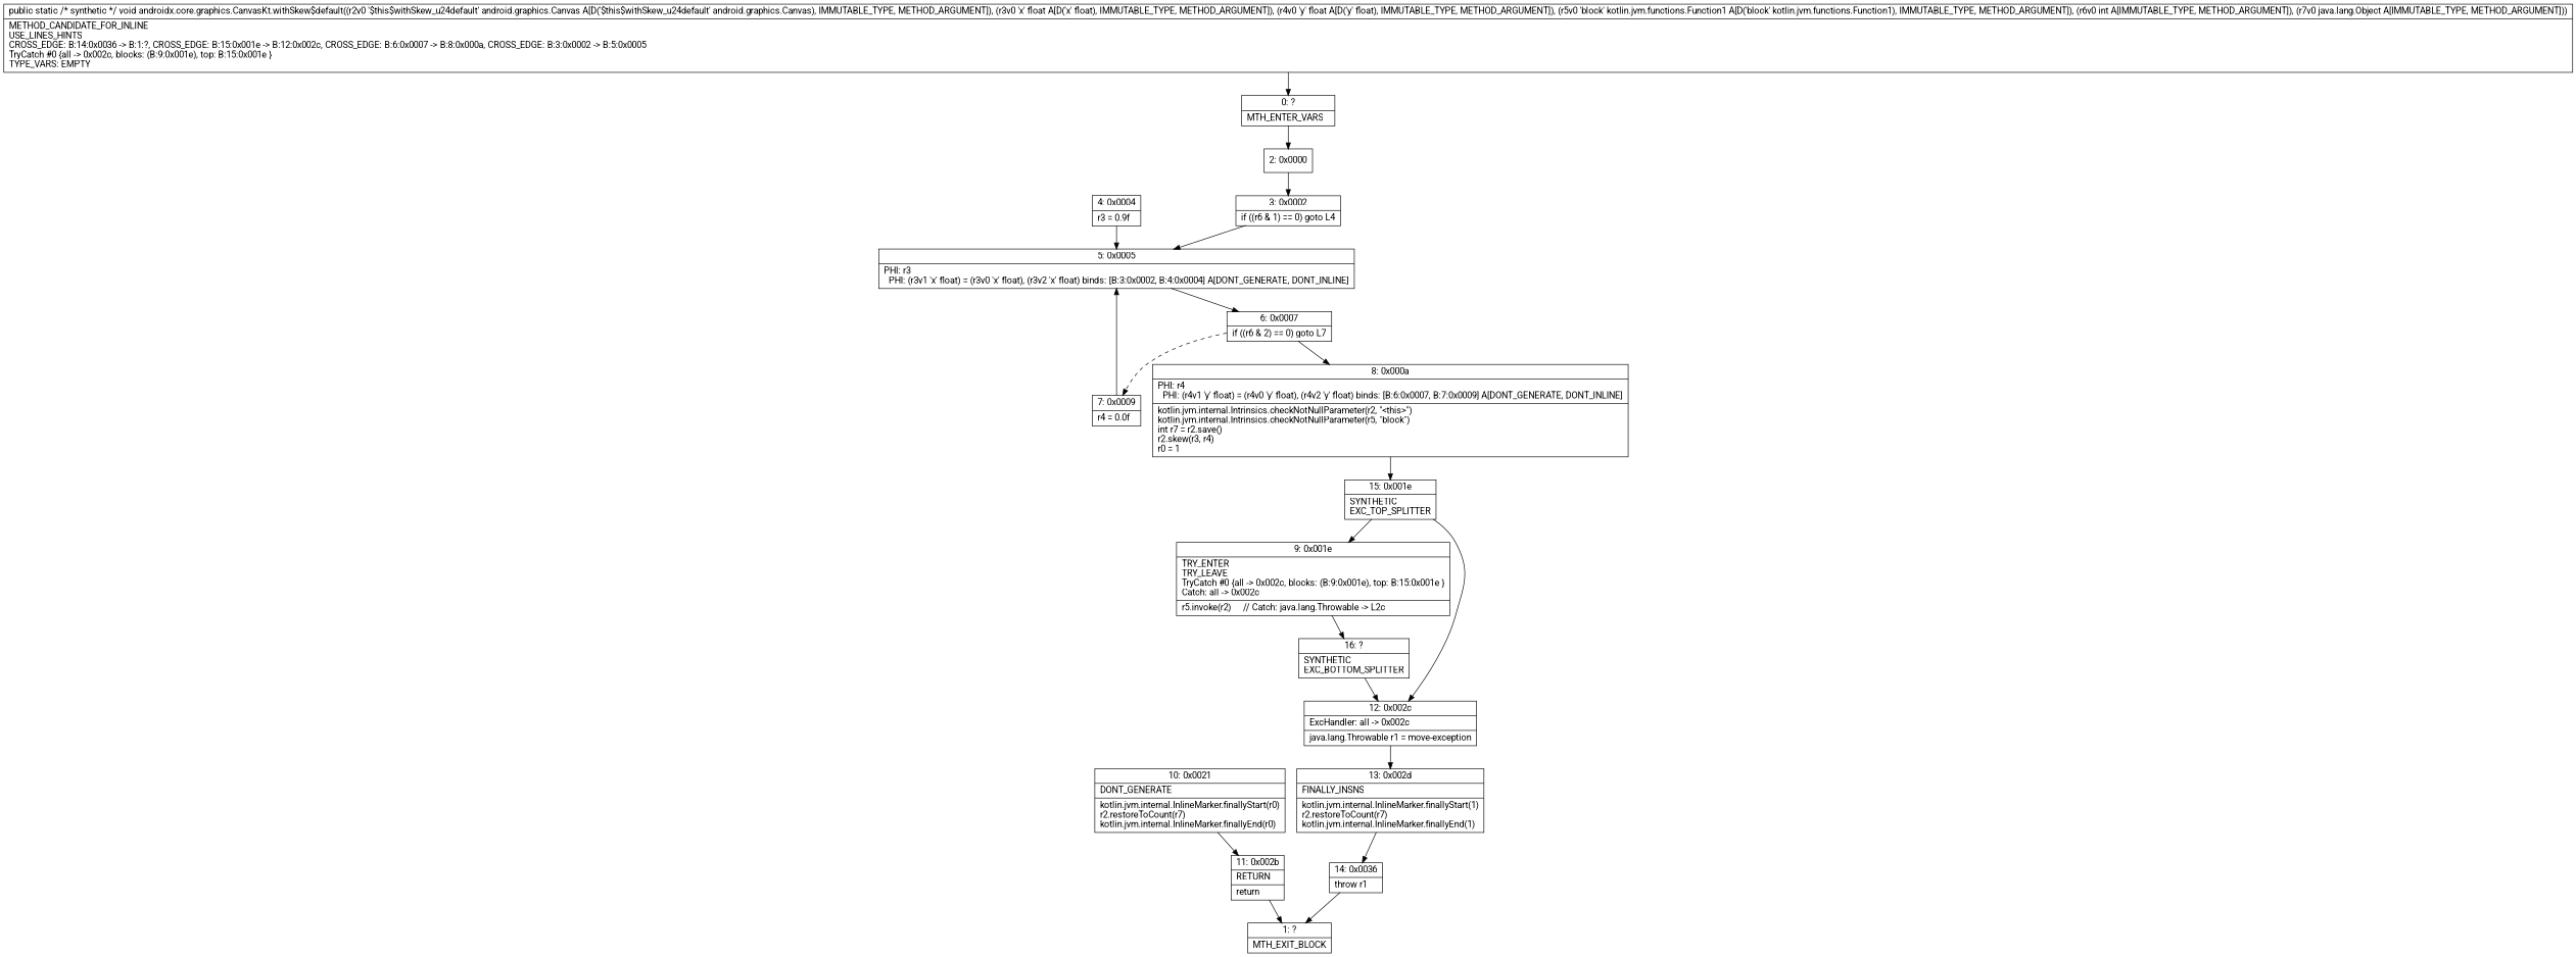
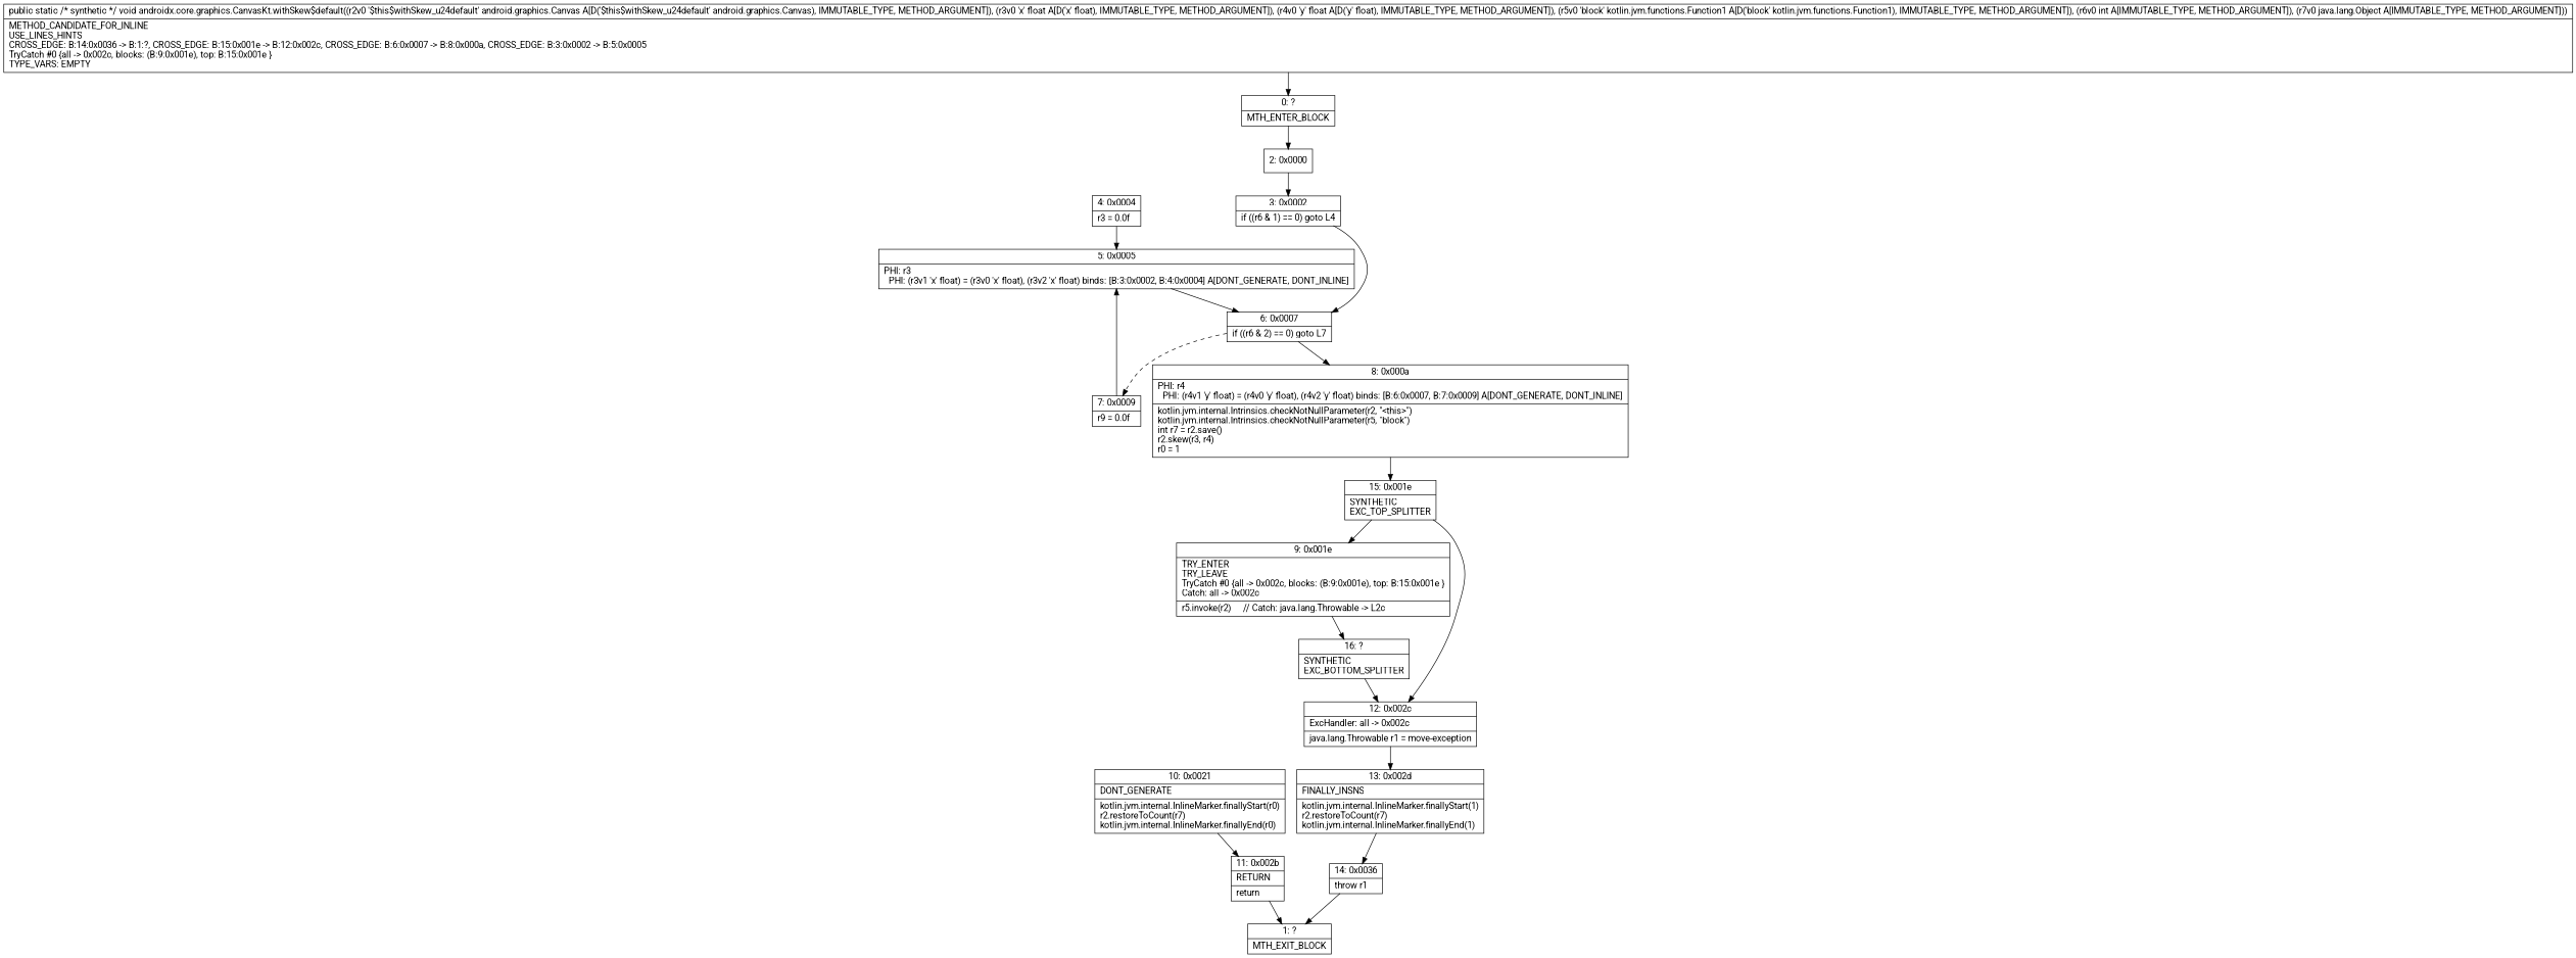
  digraph {
    fontname=Roboto
    node [fontname=Roboto shape=record]
    edge [fontname=Roboto]
-   n1 [label="{0\:\ ?|MTH_ENTER_VARS\l}"]
+   n1 [label="{0\:\ ?|MTH_ENTER_BLOCK\l}"]
    n2 [label="{2\:\ 0x0000}"]
    n3 [label="{3\:\ 0x0002|if ((r6 & 1) == 0) goto L4\l}"]
    n4 [label="{5\:\ 0x0005|PHI: r3 \l  PHI: (r3v1 'x' float) = (r3v0 'x' float), (r3v2 'x' float) binds: [B:3:0x0002, B:4:0x0004] A[DONT_GENERATE, DONT_INLINE]\l}"]
-   n5 [label="{4\:\ 0x0004|r3 = 0.9f\l}"]
+   n5 [label="{4\:\ 0x0004|r3 = 0.0f\l}"]
    n6 [label="{6\:\ 0x0007|if ((r6 & 2) == 0) goto L7\l}"]
-   n7 [label="{7\:\ 0x0009|r4 = 0.0f\l}"]
+   n7 [label="{7\:\ 0x0009|r9 = 0.0f\l}"]
    n8 [label="{8\:\ 0x000a|PHI: r4 \l  PHI: (r4v1 'y' float) = (r4v0 'y' float), (r4v2 'y' float) binds: [B:6:0x0007, B:7:0x0009] A[DONT_GENERATE, DONT_INLINE]\l|kotlin.jvm.internal.Intrinsics.checkNotNullParameter(r2, \"\<this\>\")\lkotlin.jvm.internal.Intrinsics.checkNotNullParameter(r5, \"block\")\lint r7 = r2.save()\lr2.skew(r3, r4)\lr0 = 1\l}"]
    n9 [label="{15\:\ 0x001e|SYNTHETIC\lEXC_TOP_SPLITTER\l}"]
    n10 [label="{9\:\ 0x001e|TRY_ENTER\lTRY_LEAVE\lTryCatch #0 \{all \-\> 0x002c, blocks: (B:9:0x001e), top: B:15:0x001e \}\lCatch: all \-\> 0x002c\l|r5.invoke(r2)     \/\/ Catch: java.lang.Throwable \-\> L2c\l}"]
    n11 [label="{12\:\ 0x002c|ExcHandler: all \-\> 0x002c\l|java.lang.Throwable r1 = move\-exception\l}"]
    n12 [label="{16\:\ ?|SYNTHETIC\lEXC_BOTTOM_SPLITTER\l}"]
    n13 [label="{13\:\ 0x002d|FINALLY_INSNS\l|kotlin.jvm.internal.InlineMarker.finallyStart(1)\lr2.restoreToCount(r7)\lkotlin.jvm.internal.InlineMarker.finallyEnd(1)\l}"]
    n14 [label="{10\:\ 0x0021|DONT_GENERATE\l|kotlin.jvm.internal.InlineMarker.finallyStart(r0)\lr2.restoreToCount(r7)\lkotlin.jvm.internal.InlineMarker.finallyEnd(r0)\l}"]
    n15 [label="{11\:\ 0x002b|RETURN\l|return\l}"]
    n16 [label="{1\:\ ?|MTH_EXIT_BLOCK\l}"]
    n17 [label="{14\:\ 0x0036|throw r1\l}"]
    n18 [label="{public static \/* synthetic *\/ void androidx.core.graphics.CanvasKt.withSkew$default((r2v0 '$this$withSkew_u24default' android.graphics.Canvas A[D('$this$withSkew_u24default' android.graphics.Canvas), IMMUTABLE_TYPE, METHOD_ARGUMENT]), (r3v0 'x' float A[D('x' float), IMMUTABLE_TYPE, METHOD_ARGUMENT]), (r4v0 'y' float A[D('y' float), IMMUTABLE_TYPE, METHOD_ARGUMENT]), (r5v0 'block' kotlin.jvm.functions.Function1 A[D('block' kotlin.jvm.functions.Function1), IMMUTABLE_TYPE, METHOD_ARGUMENT]), (r6v0 int A[IMMUTABLE_TYPE, METHOD_ARGUMENT]), (r7v0 java.lang.Object A[IMMUTABLE_TYPE, METHOD_ARGUMENT]))  | METHOD_CANDIDATE_FOR_INLINE\lUSE_LINES_HINTS\lCROSS_EDGE: B:14:0x0036 \-\> B:1:?, CROSS_EDGE: B:15:0x001e \-\> B:12:0x002c, CROSS_EDGE: B:6:0x0007 \-\> B:8:0x000a, CROSS_EDGE: B:3:0x0002 \-\> B:5:0x0005\lTryCatch #0 \{all \-\> 0x002c, blocks: (B:9:0x001e), top: B:15:0x001e \}\lTYPE_VARS: EMPTY\l}"]
    n1 -> n2
    n2 -> n3
-   n3 -> n4
+   n3 -> n6
    n4 -> n6
    n5 -> n4
    n6 -> n7 [style=dashed]
    n6 -> n8
    n7 -> n4
    n8 -> n9
    n9 -> n10
    n9 -> n11
    n10 -> n12
    n11 -> n13
    n12 -> n11
    n13 -> n17
    n14 -> n15
    n15 -> n16
    n17 -> n16
    n18 -> n1
  }
